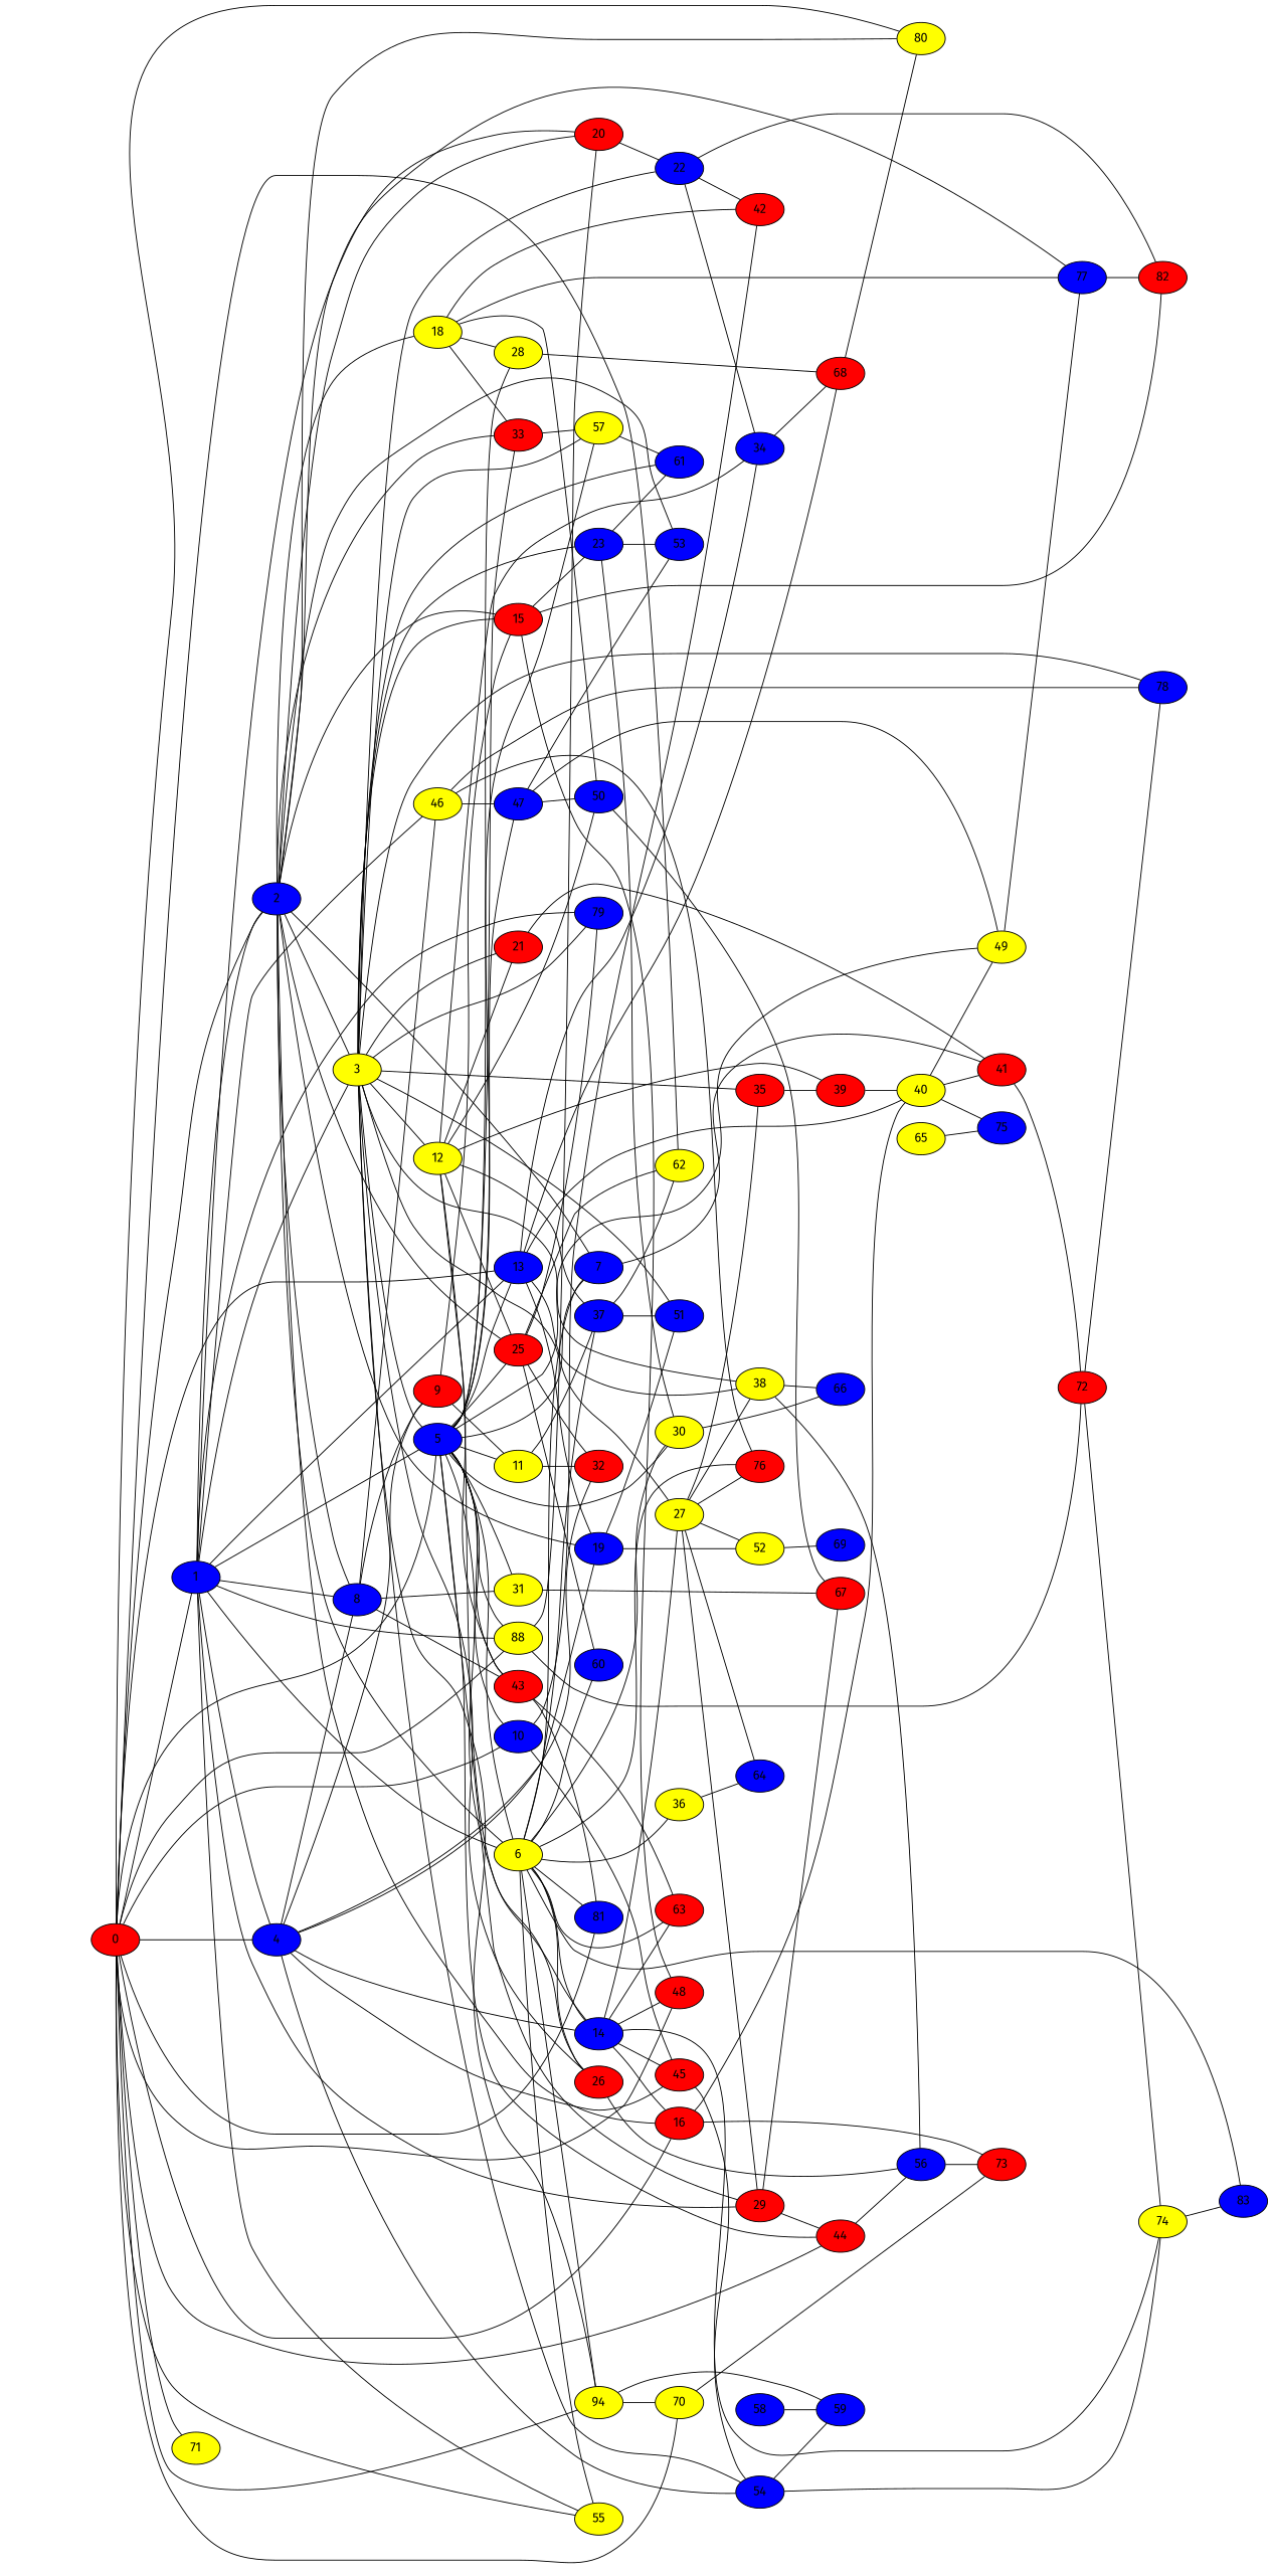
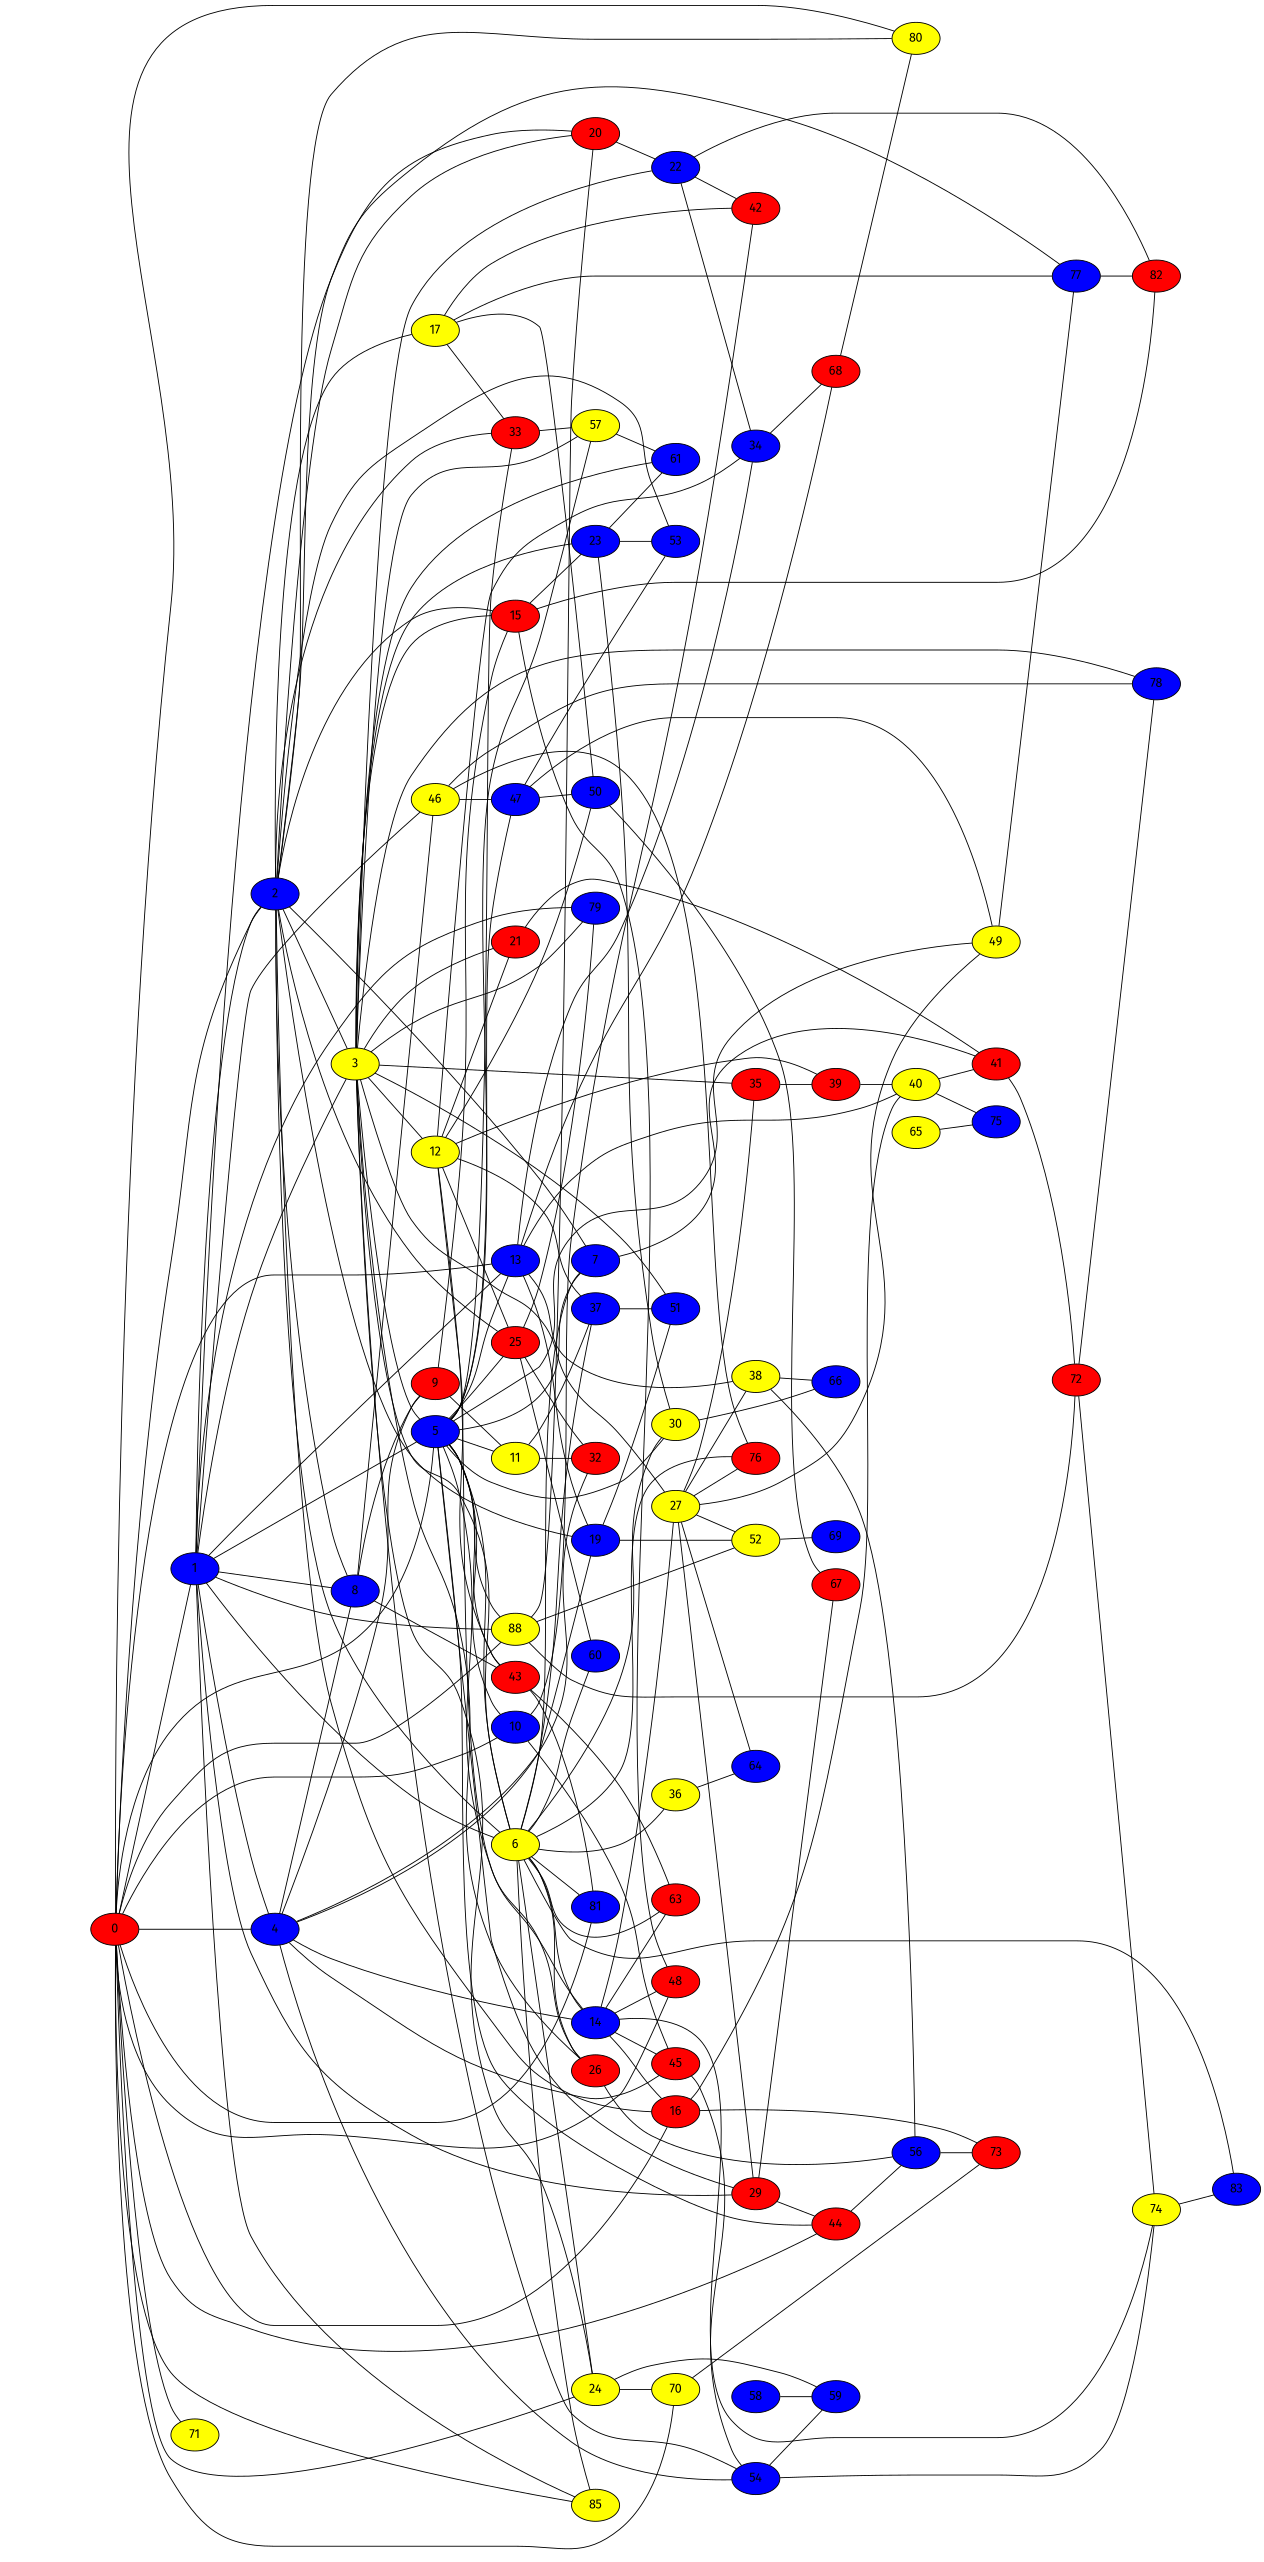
  graph {
    fontname="Fira Sans"
    rankdir=LR
    node [fillcolor=blue fontname="Fira Sans" style=filled]
    edge [fontname="Fira Sans"]
    0 [fillcolor=red]
    1
    2
    4
    5
    10
    13
    16 [fillcolor=red]
    n9 [fillcolor=yellow label=88]
-   24 [fillcolor=yellow label=94]
+   24 [fillcolor=yellow]
    44 [fillcolor=red]
    48 [fillcolor=red]
-   55 [fillcolor=yellow]
-   62 [fillcolor=yellow]
+   55 [fillcolor=yellow label=85]
    70 [fillcolor=yellow]
    71 [fillcolor=yellow]
    80 [fillcolor=yellow]
    81
    3 [fillcolor=yellow]
    6 [fillcolor=yellow]
    8
    20 [fillcolor=red]
    29 [fillcolor=red]
    46 [fillcolor=yellow]
    79
    7
    15 [fillcolor=red]
-   17 [fillcolor=yellow label=18]
+   17 [fillcolor=yellow]
    19
    25 [fillcolor=red]
    33 [fillcolor=red]
    53
    77
    54
    9 [fillcolor=red]
    14
    32 [fillcolor=red]
    45 [fillcolor=red]
    57 [fillcolor=yellow]
    11 [fillcolor=yellow]
-   28 [fillcolor=yellow]
    30 [fillcolor=yellow]
-   31 [fillcolor=yellow]
    43 [fillcolor=red]
    47
    49 [fillcolor=yellow]
    42 [fillcolor=red]
    38 [fillcolor=yellow]
    34
    40 [fillcolor=yellow]
    68 [fillcolor=red]
    73 [fillcolor=red]
    52 [fillcolor=yellow]
    72 [fillcolor=red]
    59
    56
    12 [fillcolor=yellow]
    21 [fillcolor=red]
    22
    23
    26 [fillcolor=red]
    27 [fillcolor=yellow]
    35 [fillcolor=red]
    51
    61
    78
    36 [fillcolor=yellow]
    37
    60
    63 [fillcolor=red]
    76 [fillcolor=red]
    83
    67 [fillcolor=red]
    41 [fillcolor=red]
    82 [fillcolor=red]
    50
    39 [fillcolor=red]
    64
    66
    74 [fillcolor=yellow]
    75
    69
    58
    65 [fillcolor=yellow]
    0 -- 1
    0 -- 2
    0 -- 4
    0 -- 5
    0 -- 10
    0 -- 13
    0 -- 16
    0 -- n9
    0 -- 24
    0 -- 44
    0 -- 48
    0 -- 55
-   0 -- 62
    0 -- 70
    0 -- 71
    0 -- 80
    0 -- 81
    1 -- 2
    1 -- 4
    1 -- 5
    1 -- 13
    1 -- n9
    1 -- 55
    1 -- 3
    1 -- 6
    1 -- 8
    1 -- 20
    1 -- 29
    1 -- 46
    1 -- 79
    2 -- 16
    2 -- 80
    2 -- 3
    2 -- 6
    2 -- 8
    2 -- 20
    2 -- 7
    2 -- 15
    2 -- 17
    2 -- 19
    2 -- 25
    2 -- 33
    2 -- 53
    2 -- 77
    4 -- 8
    4 -- 19
    4 -- 54
    4 -- 9
    4 -- 14
    4 -- 32
    4 -- 45
    5 -- 10
    5 -- 13
    5 -- n9
    5 -- 44
    5 -- 6
    5 -- 29
    5 -- 7
    5 -- 25
    5 -- 33
    5 -- 14
    5 -- 57
    5 -- 11
-   5 -- 28
    5 -- 30
-   5 -- 31
    5 -- 43
    5 -- 47
    5 -- 49
    10 -- 45
    10 -- 42
    13 -- 19
    13 -- 38
    13 -- 34
    13 -- 40
    13 -- 68
    16 -- 40
    16 -- 73
    n9 -- 20
+   n9 -- 52
    n9 -- 72
    24 -- 70
    24 -- 59
    44 -- 56
    70 -- 73
    3 -- 5
    3 -- 24
    3 -- 79
    3 -- 15
    3 -- 54
    3 -- 57
-   3 -- 38
+   3 -- 6
    3 -- 12
    3 -- 21
    3 -- 22
    3 -- 23
    3 -- 26
    3 -- 27
    3 -- 35
    3 -- 51
    3 -- 61
    3 -- 78
    6 -- 24
    6 -- 55
    6 -- 81
    6 -- 7
    6 -- 14
    6 -- 30
    6 -- 26
    6 -- 36
    6 -- 37
    6 -- 60
    6 -- 63
    6 -- 76
    6 -- 83
    8 -- 46
    8 -- 9
-   8 -- 31
    8 -- 43
    20 -- 22
    29 -- 44
    29 -- 67
    46 -- 47
    46 -- 78
    46 -- 76
    7 -- 41
    15 -- 48
    15 -- 23
    15 -- 82
    17 -- 33
    17 -- 77
-   17 -- 28
    17 -- 42
    17 -- 50
    19 -- 52
    19 -- 51
-   25 -- 62
    25 -- 79
    25 -- 32
    25 -- 60
    33 -- 57
    77 -- 82
    54 -- 59
    54 -- 74
    9 -- 15
    9 -- 11
    14 -- 16
    14 -- 48
    14 -- 45
    14 -- 27
    14 -- 63
    14 -- 74
    45 -- 54
    57 -- 61
    11 -- 32
    11 -- 37
-   28 -- 68
    30 -- 66
-   31 -- 67
    43 -- 81
    43 -- 63
    47 -- 53
    47 -- 49
    47 -- 50
    49 -- 77
    38 -- 56
    38 -- 66
    34 -- 68
    40 -- 41
    40 -- 75
    68 -- 80
    52 -- 69
    72 -- 78
    72 -- 74
    56 -- 73
    12 -- 25
    12 -- 43
    12 -- 34
    12 -- 21
    12 -- 26
    12 -- 37
    12 -- 50
    12 -- 39
    21 -- 41
    22 -- 42
    22 -- 34
    22 -- 82
    23 -- 53
    23 -- 30
    23 -- 61
    26 -- 56
    27 -- 29
-   40 -- 49
+   27 -- 49
    27 -- 38
    27 -- 52
    27 -- 35
    27 -- 76
    27 -- 64
    35 -- 39
    36 -- 64
-   37 -- 62
    37 -- 51
    41 -- 72
    50 -- 67
    39 -- 40
    74 -- 83
    58 -- 59
    65 -- 75
  }
